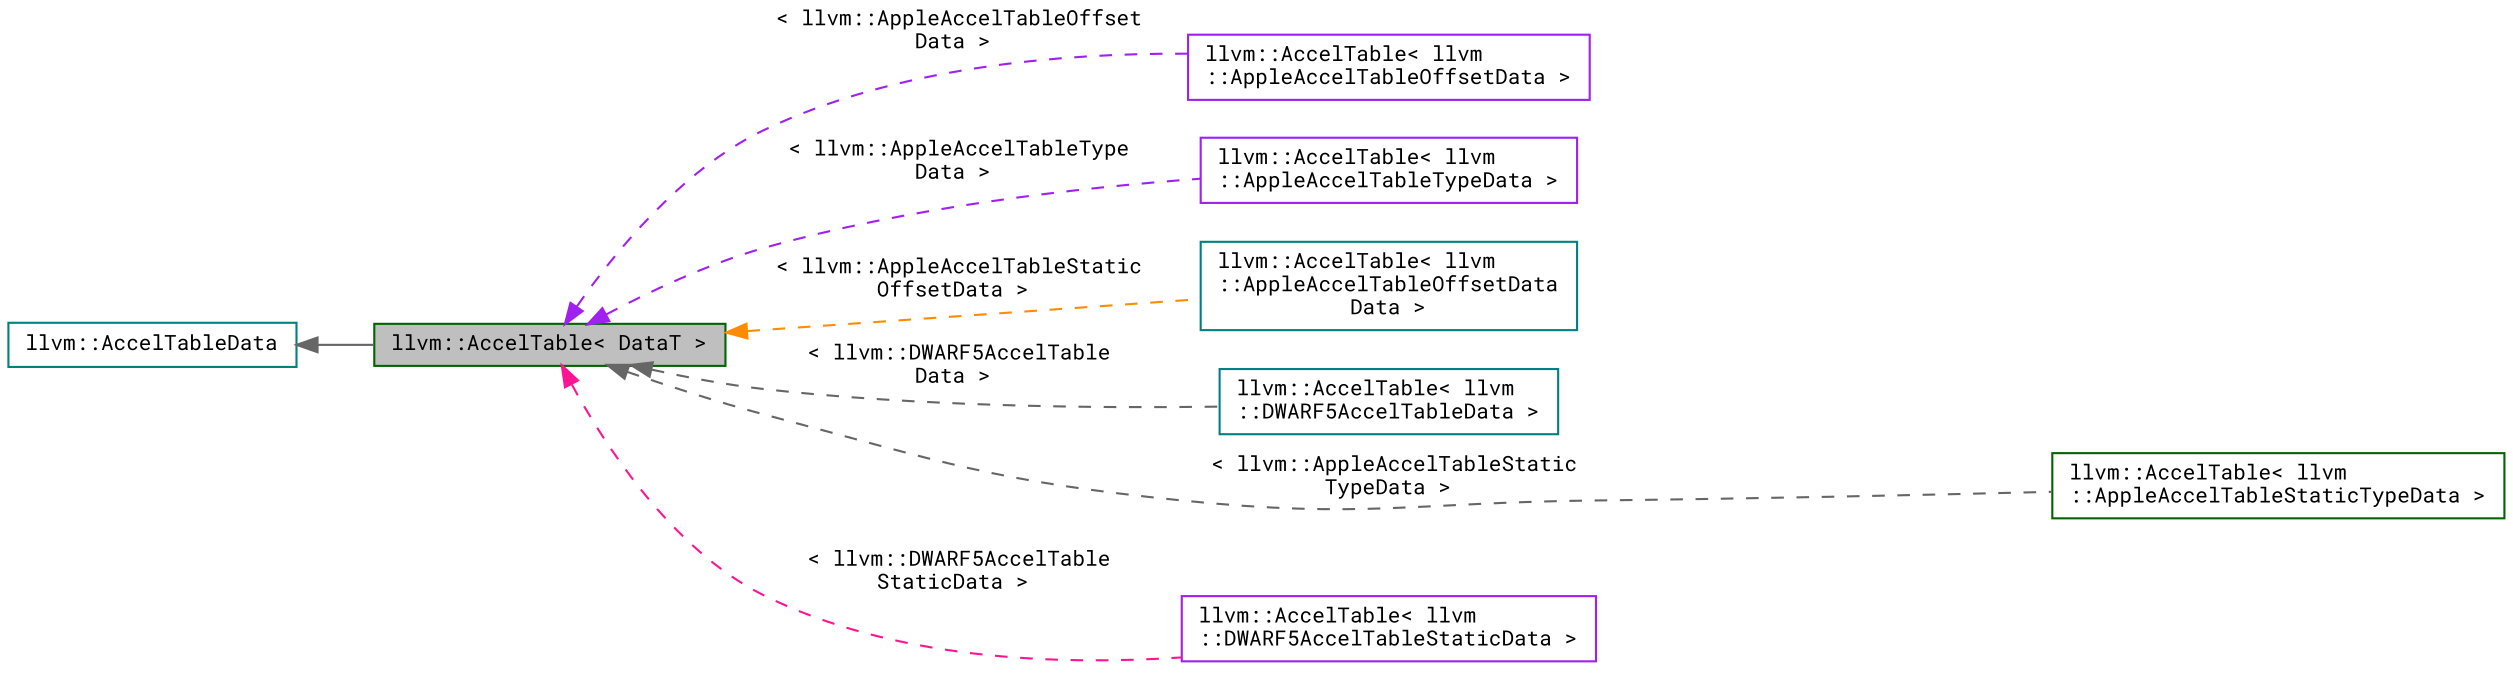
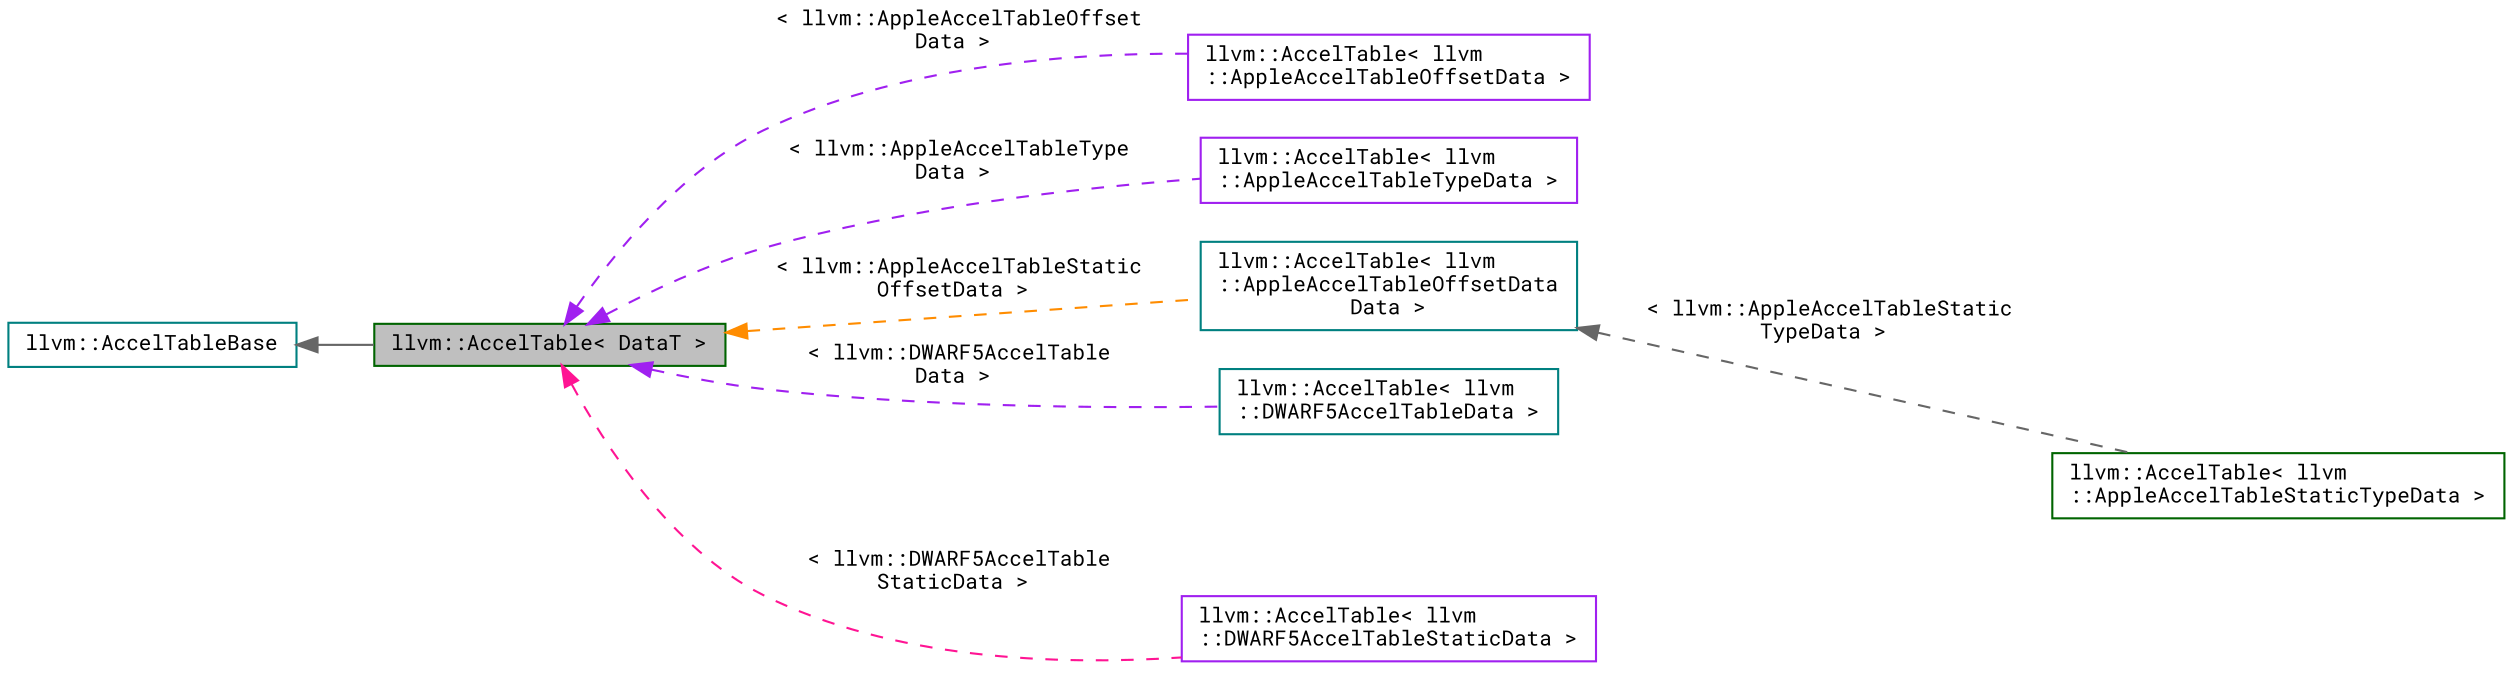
  digraph {
    fontname="Roboto Mono"
    rankdir=LR
    node [color=purple fontname="Roboto Mono" fontsize=10 shape=record]
    edge [color=purple dir=back fontname="Roboto Mono" fontsize=10 labelfontname=Helvetica labelfontsize=10 style=dashed]
    n1 [color=darkgreen fillcolor=grey75 fontcolor=black height=0.2 label="llvm::AccelTable\< DataT \>" style=filled width=0.4]
    n2 [height=0.2 label="llvm::AccelTable\< llvm\l::AppleAccelTableOffsetData \>" width=0.4]
    n3 [height=0.2 label="llvm::AccelTable\< llvm\l::AppleAccelTableTypeData \>" width=0.4]
    n4 [color=teal height=0.2 label="llvm::AccelTable\< llvm\l::AppleAccelTableOffsetData\lData \>" width=0.4]
    n5 [color=teal height=0.2 label="llvm::AccelTable\< llvm\l::DWARF5AccelTableData \>" width=0.4]
    n6 [color=darkgreen height=0.2 label="llvm::AccelTable\< llvm\l::AppleAccelTableStaticTypeData \>" width=0.4]
    n7 [height=0.2 label="llvm::AccelTable\< llvm\l::DWARF5AccelTableStaticData \>" width=0.4]
-   n8 [color=teal height=0.2 label="llvm::AccelTableData" width=0.4]
+   n8 [color=teal height=0.2 label="llvm::AccelTableBase" width=0.4]
    n1 -> n2 [label=" \< llvm::AppleAccelTableOffset\lData \>"]
    n1 -> n3 [label=" \< llvm::AppleAccelTableType\lData \>"]
    n1 -> n4 [color=darkorange label=" \< llvm::AppleAccelTableStatic\lOffsetData \>"]
-   n1 -> n5 [color=gray40 label=" \< llvm::DWARF5AccelTable\lData \>"]
-   n1 -> n6 [color=gray40 label=" \< llvm::AppleAccelTableStatic\lTypeData \>"]
+   n1 -> n5 [label=" \< llvm::DWARF5AccelTable\lData \>"]
+   n4 -> n6 [color=gray40 label=" \< llvm::AppleAccelTableStatic\lTypeData \>"]
    n1 -> n7 [color=deeppink label=" \< llvm::DWARF5AccelTable\lStaticData \>"]
    n8 -> n1 [color=gray40 style=solid]
  }
